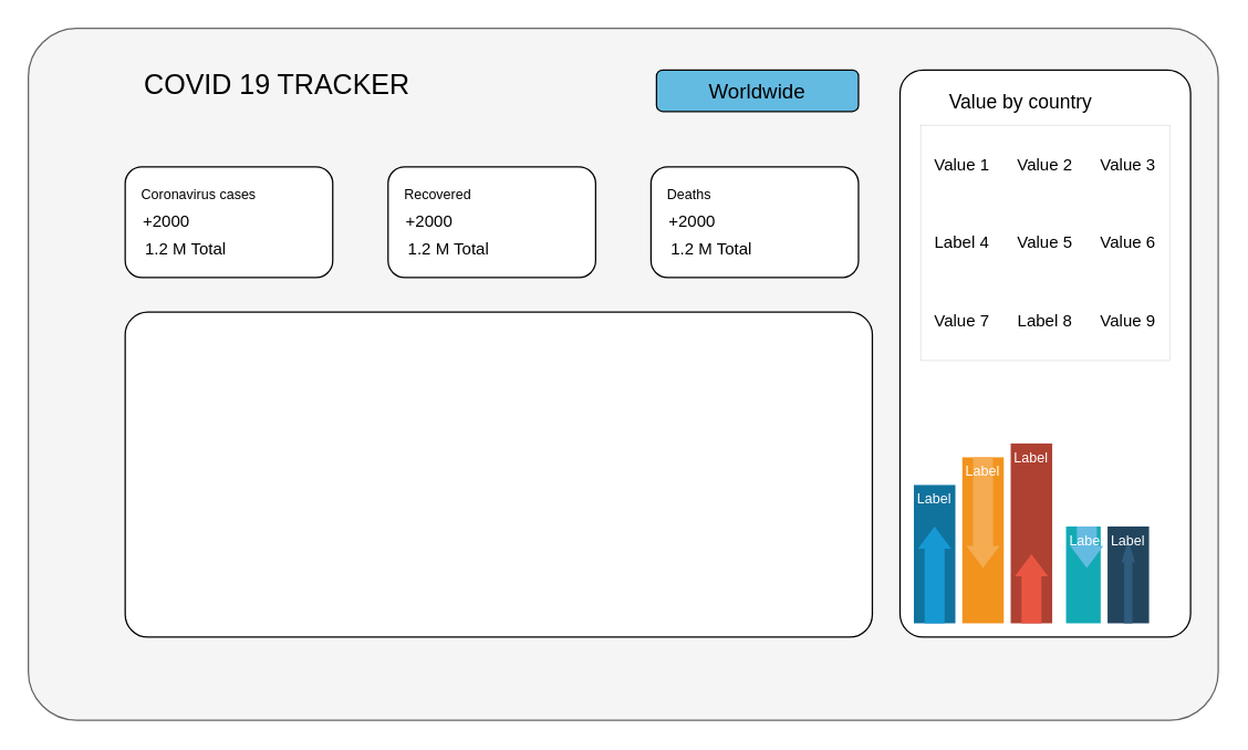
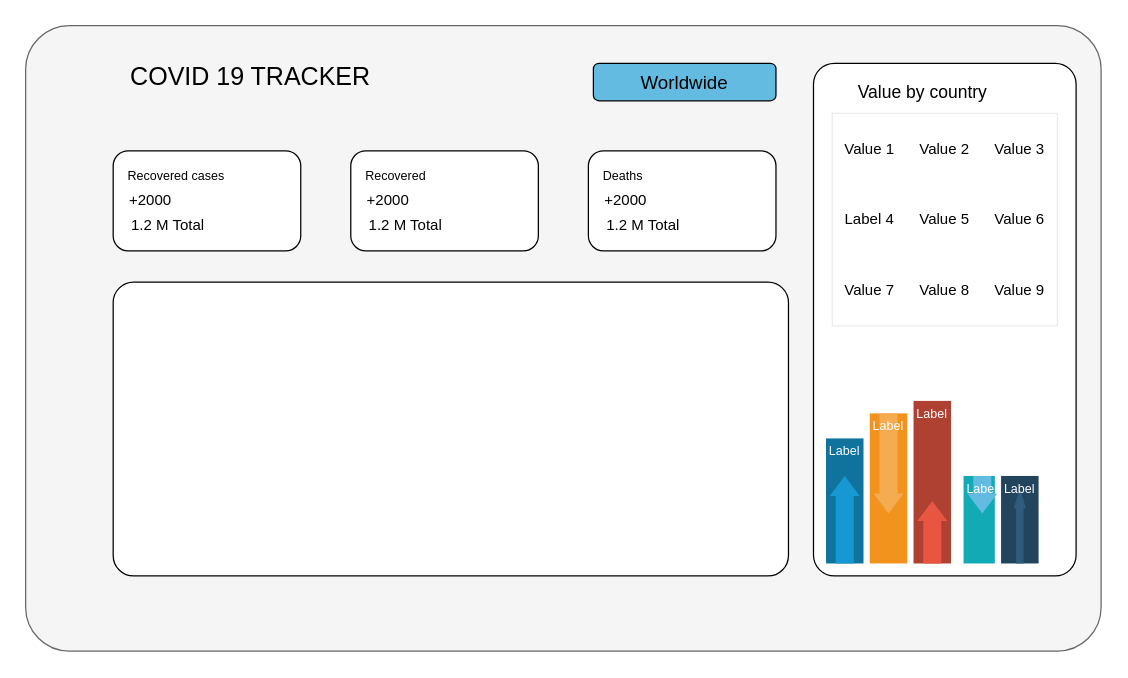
  <mxCell id="0" />
  <mxCell id="1" parent="0" />
  <mxCell id="2" value="" style="rounded=1;whiteSpace=wrap;html=1;fillColor=#f5f5f5;strokeColor=#666666;fontColor=#333333;arcSize=7;" vertex="1" parent="1"><mxGeometry x="20" y="20" width="860" height="500" as="geometry" /></mxCell>
  <mxCell id="3" value="&lt;font style=&quot;font-size: 20px&quot;&gt;COVID 19 TRACKER&lt;/font&gt;" style="text;html=1;strokeColor=none;fillColor=none;align=center;verticalAlign=middle;whiteSpace=wrap;rounded=0;" vertex="1" parent="1"><mxGeometry x="90" y="50" width="220" height="20" as="geometry" /></mxCell>
  <mxCell id="4" value="&lt;font style=&quot;font-size: 15px&quot;&gt;Worldwide&lt;/font&gt;" style="rounded=1;whiteSpace=wrap;html=1;fillColor=#64bbe2;" vertex="1" parent="1"><mxGeometry x="474" y="50" width="146" height="30" as="geometry" /></mxCell>
  <mxCell id="5" value="" style="rounded=1;whiteSpace=wrap;html=1;" vertex="1" parent="1"><mxGeometry x="90" y="120" width="150" height="80" as="geometry" /></mxCell>
- <mxCell id="6" value="&lt;font style=&quot;font-size: 10px&quot;&gt;Coronavirus cases&lt;/font&gt;" style="text;html=1;strokeColor=none;fillColor=none;align=left;verticalAlign=middle;whiteSpace=wrap;rounded=0;" vertex="1" parent="1"><mxGeometry x="100" y="130" width="120" height="20" as="geometry" /></mxCell>
+ <mxCell id="6" value="&lt;font style=&quot;font-size: 10px&quot;&gt;Recovered cases&lt;/font&gt;" style="text;html=1;strokeColor=none;fillColor=none;align=left;verticalAlign=middle;whiteSpace=wrap;rounded=0;" vertex="1" parent="1"><mxGeometry x="100" y="130" width="120" height="20" as="geometry" /></mxCell>
  <mxCell id="7" value="+2000" style="text;html=1;strokeColor=none;fillColor=none;align=center;verticalAlign=middle;whiteSpace=wrap;rounded=0;" vertex="1" parent="1"><mxGeometry x="100" y="150" width="40" height="20" as="geometry" /></mxCell>
  <mxCell id="8" value="1.2 M Total" style="text;html=1;strokeColor=none;fillColor=none;align=center;verticalAlign=middle;whiteSpace=wrap;rounded=0;" vertex="1" parent="1"><mxGeometry x="94" y="170" width="80" height="20" as="geometry" /></mxCell>
  <mxCell id="9" value="" style="rounded=1;whiteSpace=wrap;html=1;" vertex="1" parent="1"><mxGeometry x="280" y="120" width="150" height="80" as="geometry" /></mxCell>
  <mxCell id="10" value="&lt;font style=&quot;font-size: 10px&quot;&gt;Recovered&lt;/font&gt;" style="text;html=1;strokeColor=none;fillColor=none;align=left;verticalAlign=middle;whiteSpace=wrap;rounded=0;" vertex="1" parent="1"><mxGeometry x="290" y="130" width="120" height="20" as="geometry" /></mxCell>
  <mxCell id="11" value="+2000" style="text;html=1;strokeColor=none;fillColor=none;align=center;verticalAlign=middle;whiteSpace=wrap;rounded=0;" vertex="1" parent="1"><mxGeometry x="290" y="150" width="40" height="20" as="geometry" /></mxCell>
  <mxCell id="12" value="1.2 M Total" style="text;html=1;strokeColor=none;fillColor=none;align=center;verticalAlign=middle;whiteSpace=wrap;rounded=0;" vertex="1" parent="1"><mxGeometry x="284" y="170" width="80" height="20" as="geometry" /></mxCell>
  <mxCell id="13" value="" style="rounded=1;whiteSpace=wrap;html=1;" vertex="1" parent="1"><mxGeometry x="470" y="120" width="150" height="80" as="geometry" /></mxCell>
  <mxCell id="14" value="&lt;font style=&quot;font-size: 10px&quot;&gt;Deaths&lt;/font&gt;" style="text;html=1;strokeColor=none;fillColor=none;align=left;verticalAlign=middle;whiteSpace=wrap;rounded=0;" vertex="1" parent="1"><mxGeometry x="480" y="130" width="120" height="20" as="geometry" /></mxCell>
  <mxCell id="15" value="+2000" style="text;html=1;strokeColor=none;fillColor=none;align=center;verticalAlign=middle;whiteSpace=wrap;rounded=0;" vertex="1" parent="1"><mxGeometry x="480" y="150" width="40" height="20" as="geometry" /></mxCell>
  <mxCell id="16" value="1.2 M Total" style="text;html=1;strokeColor=none;fillColor=none;align=center;verticalAlign=middle;whiteSpace=wrap;rounded=0;" vertex="1" parent="1"><mxGeometry x="474" y="170" width="80" height="20" as="geometry" /></mxCell>
  <mxCell id="17" value="" style="rounded=1;whiteSpace=wrap;html=1;arcSize=7;" vertex="1" parent="1"><mxGeometry x="90" y="225" width="540" height="235" as="geometry" /></mxCell>
  <mxCell id="18" value="" style="shape=image;html=1;verticalAlign=top;verticalLabelPosition=bottom;labelBackgroundColor=#ffffff;imageAspect=0;aspect=fixed;image=https://cdn4.iconfinder.com/data/icons/small-n-flat/24/map-128.png;rounded=1;" vertex="1" parent="1"><mxGeometry y="278.5" width="128" height="128" as="geometry" x="270" /></mxCell>
  <mxCell id="19" value="" style="rounded=1;whiteSpace=wrap;html=1;arcSize=8;" vertex="1" parent="1"><mxGeometry x="650" y="50" width="210" height="410" as="geometry" /></mxCell>
  <mxCell id="20" value="&lt;font style=&quot;font-size: 14px&quot;&gt;Value by country&lt;/font&gt;" style="text;html=1;strokeColor=none;fillColor=none;align=center;verticalAlign=middle;whiteSpace=wrap;rounded=0;" vertex="1" parent="1"><mxGeometry x="675" y="55" width="125" height="35" as="geometry" /></mxCell>
  <mxCell id="21" value="" style="fillColor=#10739E;strokeColor=none;rounded=0;strokeWidth=1;" vertex="1" parent="1"><mxGeometry x="660" y="350" width="30" height="100" as="geometry" /></mxCell>
  <mxCell id="22" value="" style="shape=mxgraph.arrows2.arrow;dy=0.4;dx=16;notch=0;direction=north;fillColor=#1699D3;strokeColor=none;" vertex="1" parent="21"><mxGeometry x="3" y="30" width="24" height="70" as="geometry" /></mxCell>
  <mxCell id="23" value="Label" style="text;html=1;align=center;verticalAlign=middle;whiteSpace=wrap;fontColor=#FFFFFF;fontSize=10;" vertex="1" parent="21"><mxGeometry width="30" height="20" as="geometry" /></mxCell>
  <mxCell id="24" value="" style="fillColor=#F2931E;strokeColor=none;rounded=0;strokeWidth=1;" vertex="1" parent="1"><mxGeometry x="695" y="330" width="30" height="120" as="geometry" /></mxCell>
  <mxCell id="25" value="" style="shape=mxgraph.arrows2.arrow;dy=0.4;dx=16;notch=0;direction=south;fillColor=#F5AB50;strokeColor=none;" vertex="1" parent="24"><mxGeometry x="3" width="24" height="80" as="geometry" /></mxCell>
  <mxCell id="26" value="Label" style="text;html=1;align=center;verticalAlign=middle;whiteSpace=wrap;fontColor=#FFFFFF;fontSize=10;" vertex="1" parent="24"><mxGeometry width="30" height="20" as="geometry" /></mxCell>
  <mxCell id="27" value="" style="fillColor=#AE4132;strokeColor=none;rounded=0;strokeWidth=1;" vertex="1" parent="1"><mxGeometry x="730" y="320" width="30" height="130" as="geometry" /></mxCell>
  <mxCell id="28" value="" style="shape=mxgraph.arrows2.arrow;dy=0.4;dx=16;notch=0;direction=north;fillColor=#E85642;strokeColor=none;" vertex="1" parent="27"><mxGeometry x="3" y="80" width="24" height="50" as="geometry" /></mxCell>
  <mxCell id="29" value="Label" style="text;html=1;align=center;verticalAlign=middle;whiteSpace=wrap;fontColor=#FFFFFF;fontSize=10;" vertex="1" parent="27"><mxGeometry width="30" height="20" as="geometry" /></mxCell>
  <mxCell id="30" value="" style="fillColor=#12AAB5;strokeColor=none;rounded=0;strokeWidth=1;" vertex="1" parent="1"><mxGeometry x="770" y="380" width="25" height="70" as="geometry" /></mxCell>
  <mxCell id="31" value="" style="shape=mxgraph.arrows2.arrow;dy=0.4;dx=16;notch=0;direction=south;fillColor=#64BBE2;strokeColor=none;" vertex="1" parent="30"><mxGeometry x="3" width="24" height="30" as="geometry" /></mxCell>
  <mxCell id="32" value="Label" style="text;html=1;align=center;verticalAlign=middle;whiteSpace=wrap;fontColor=#FFFFFF;fontSize=10;" vertex="1" parent="30"><mxGeometry width="30" height="20" as="geometry" /></mxCell>
  <mxCell id="33" value="" style="fillColor=#23445D;strokeColor=none;rounded=0;strokeWidth=1;" vertex="1" parent="1"><mxGeometry x="800" y="380" width="30" height="70" as="geometry" /></mxCell>
  <mxCell id="34" value="" style="shape=mxgraph.arrows2.arrow;dy=0.4;dx=16;notch=0;direction=north;fillColor=#2F5B7C;strokeColor=none;" vertex="1" parent="33"><mxGeometry x="10" y="10" width="10" height="60" as="geometry" /></mxCell>
  <mxCell id="35" value="Label" style="text;html=1;align=center;verticalAlign=middle;whiteSpace=wrap;fontColor=#FFFFFF;fontSize=10;" vertex="1" parent="33"><mxGeometry width="30" height="20" as="geometry" /></mxCell>
  <mxCell id="36" value="" style="shape=table;html=1;whiteSpace=wrap;startSize=0;container=1;collapsible=0;childLayout=tableLayout;columnLines=0;rowLines=0;rounded=0;strokeWidth=0;opacity=80;" vertex="1" parent="1"><mxGeometry x="665" y="90" width="180" height="170" as="geometry" /></mxCell>
  <mxCell id="37" value="" style="shape=partialRectangle;html=1;whiteSpace=wrap;collapsible=0;dropTarget=0;pointerEvents=0;fillColor=none;top=0;left=0;bottom=0;right=0;points=[[0,0.5],[1,0.5]];portConstraint=eastwest;" vertex="1" parent="36"><mxGeometry width="180" height="57" as="geometry" /></mxCell>
  <mxCell id="38" value="Value 1" style="shape=partialRectangle;html=1;whiteSpace=wrap;connectable=0;fillColor=none;top=0;left=0;bottom=0;right=0;overflow=hidden;" vertex="1" parent="37"><mxGeometry width="60" height="57" as="geometry" /></mxCell>
  <mxCell id="39" value="Value 2" style="shape=partialRectangle;html=1;whiteSpace=wrap;connectable=0;fillColor=none;top=0;left=0;bottom=0;right=0;overflow=hidden;" vertex="1" parent="37"><mxGeometry x="60" width="60" height="57" as="geometry" /></mxCell>
  <mxCell id="40" value="Value 3" style="shape=partialRectangle;html=1;whiteSpace=wrap;connectable=0;fillColor=none;top=0;left=0;bottom=0;right=0;overflow=hidden;" vertex="1" parent="37"><mxGeometry x="120" width="60" height="57" as="geometry" /></mxCell>
  <mxCell id="41" value="" style="shape=partialRectangle;html=1;whiteSpace=wrap;collapsible=0;dropTarget=0;pointerEvents=0;fillColor=none;top=0;left=0;bottom=0;right=0;points=[[0,0.5],[1,0.5]];portConstraint=eastwest;" vertex="1" parent="36"><mxGeometry y="57" width="180" height="56" as="geometry" /></mxCell>
  <mxCell id="42" value="Label 4" style="shape=partialRectangle;html=1;whiteSpace=wrap;connectable=0;fillColor=none;top=0;left=0;bottom=0;right=0;overflow=hidden;" vertex="1" parent="41"><mxGeometry width="60" height="56" as="geometry" /></mxCell>
  <mxCell id="43" value="Value 5" style="shape=partialRectangle;html=1;whiteSpace=wrap;connectable=0;fillColor=none;top=0;left=0;bottom=0;right=0;overflow=hidden;" vertex="1" parent="41"><mxGeometry x="60" width="60" height="56" as="geometry" /></mxCell>
  <mxCell id="44" value="Value 6" style="shape=partialRectangle;html=1;whiteSpace=wrap;connectable=0;fillColor=none;top=0;left=0;bottom=0;right=0;overflow=hidden;" vertex="1" parent="41"><mxGeometry x="120" width="60" height="56" as="geometry" /></mxCell>
  <mxCell id="45" value="" style="shape=partialRectangle;html=1;whiteSpace=wrap;collapsible=0;dropTarget=0;pointerEvents=0;fillColor=none;top=0;left=0;bottom=0;right=0;points=[[0,0.5],[1,0.5]];portConstraint=eastwest;" vertex="1" parent="36"><mxGeometry y="113" width="180" height="57" as="geometry" /></mxCell>
  <mxCell id="46" value="Value 7" style="shape=partialRectangle;html=1;whiteSpace=wrap;connectable=0;fillColor=none;top=0;left=0;bottom=0;right=0;overflow=hidden;" vertex="1" parent="45"><mxGeometry width="60" height="57" as="geometry" /></mxCell>
- <mxCell id="47" value="Label 8" style="shape=partialRectangle;html=1;whiteSpace=wrap;connectable=0;fillColor=none;top=0;left=0;bottom=0;right=0;overflow=hidden;" vertex="1" parent="45"><mxGeometry x="60" width="60" height="57" as="geometry" /></mxCell>
+ <mxCell id="47" value="Value 8" style="shape=partialRectangle;html=1;whiteSpace=wrap;connectable=0;fillColor=none;top=0;left=0;bottom=0;right=0;overflow=hidden;" vertex="1" parent="45"><mxGeometry x="60" width="60" height="57" as="geometry" /></mxCell>
  <mxCell id="48" value="Value 9" style="shape=partialRectangle;html=1;whiteSpace=wrap;connectable=0;fillColor=none;top=0;left=0;bottom=0;right=0;overflow=hidden;" vertex="1" parent="45"><mxGeometry x="120" width="60" height="57" as="geometry" /></mxCell>
